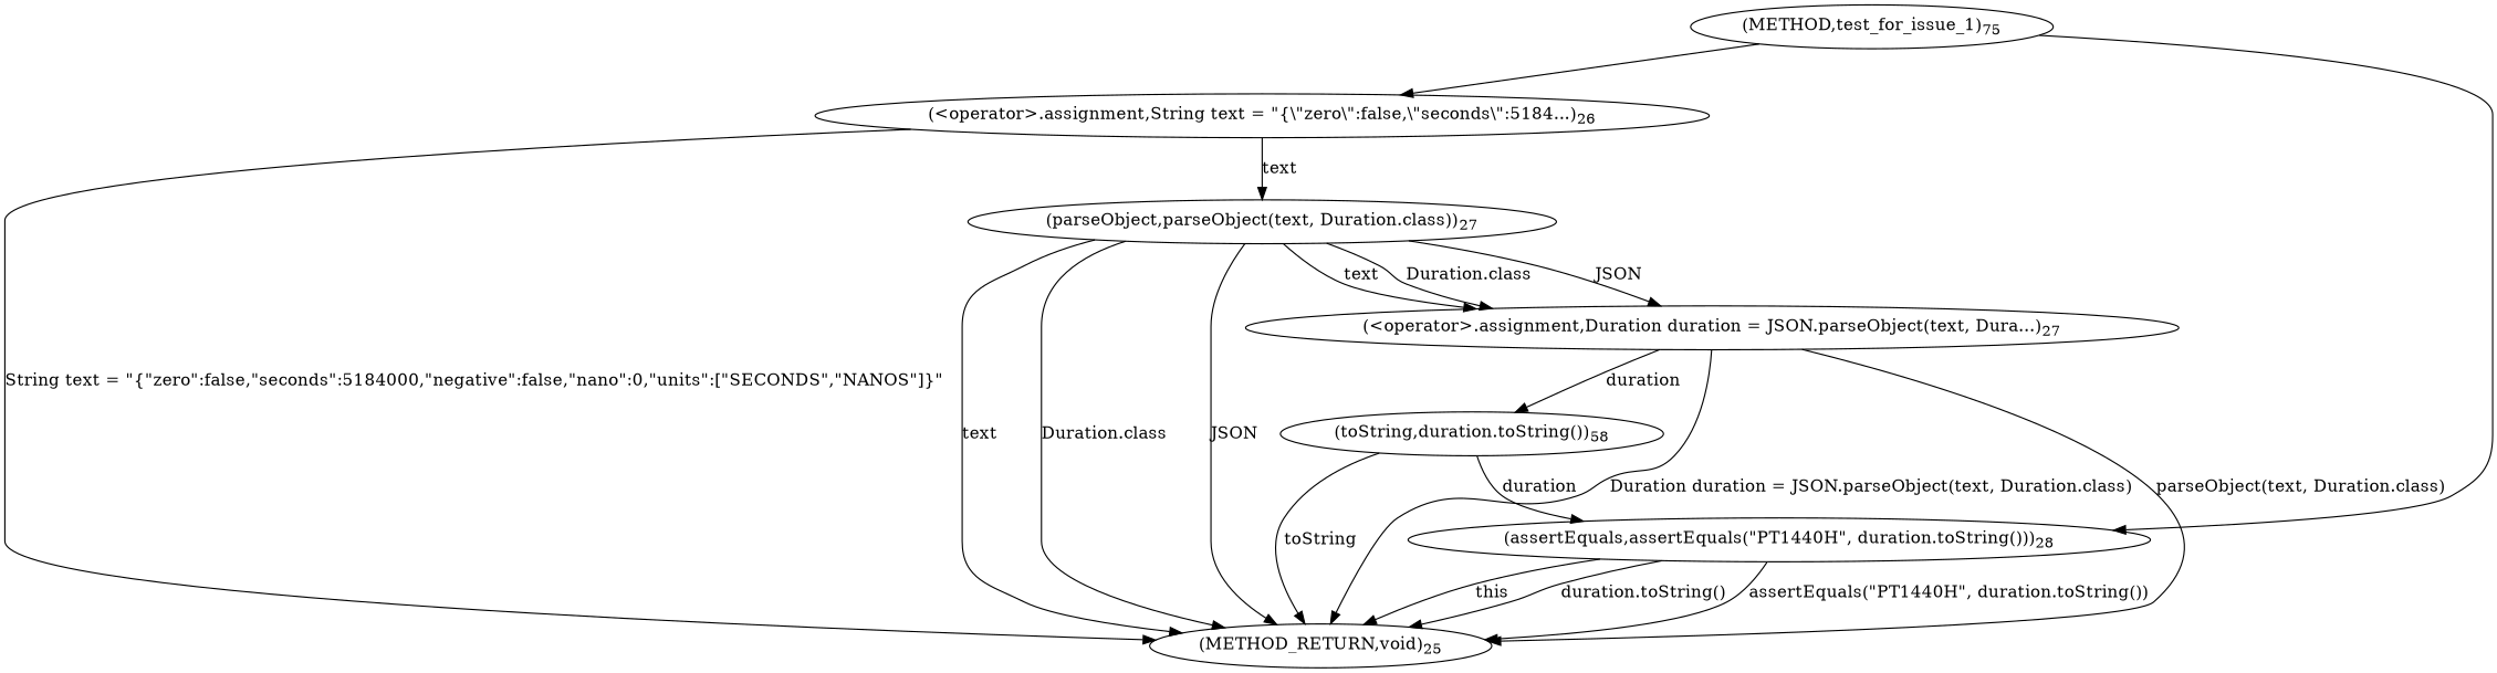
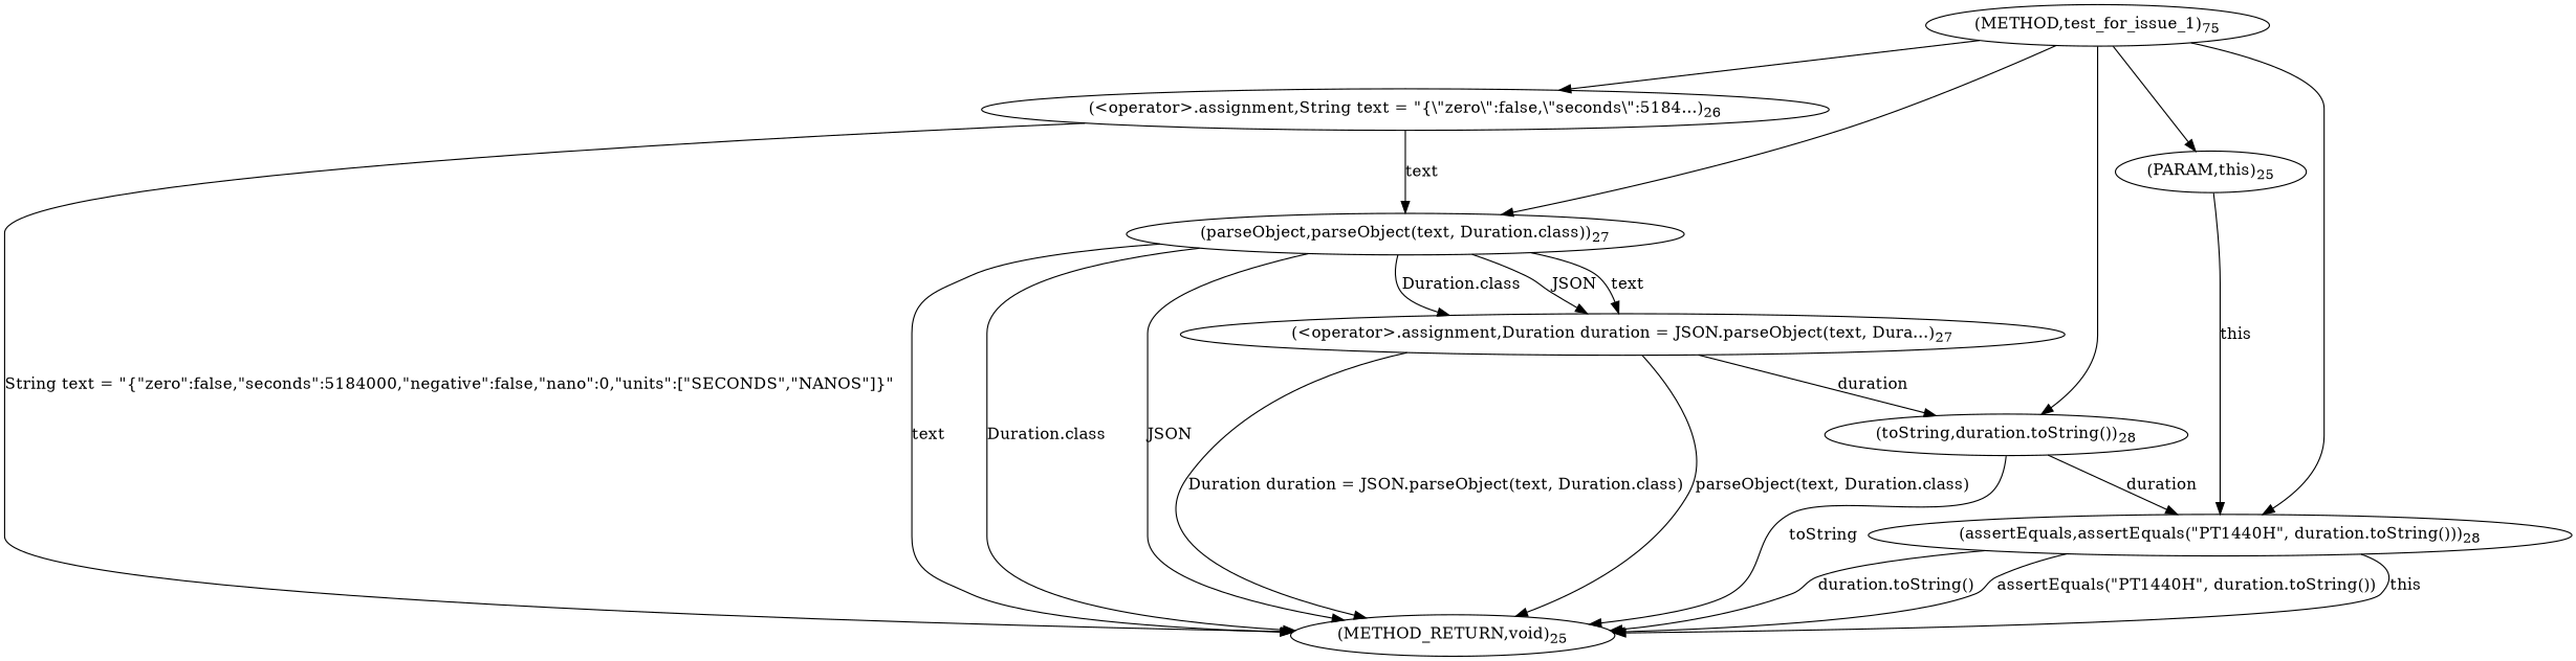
  digraph {
    n1 [label=<(METHOD,test_for_issue_1)<SUB>75</SUB>>]
+   n2 [label=<(PARAM,this)<SUB>25</SUB>>]
    n3 [label=<(&lt;operator&gt;.assignment,String text = &quot;{\&quot;zero\&quot;:false,\&quot;seconds\&quot;:5184...)<SUB>26</SUB>>]
    n4 [label=<(assertEquals,assertEquals(&quot;PT1440H&quot;, duration.toString()))<SUB>28</SUB>>]
    n5 [label=<(parseObject,parseObject(text, Duration.class))<SUB>27</SUB>>]
-   n6 [label=<(toString,duration.toString())<SUB>58</SUB>>]
+   n6 [label=<(toString,duration.toString())<SUB>28</SUB>>]
    n7 [label=<(METHOD_RETURN,void)<SUB>25</SUB>>]
    n8 [label=<(&lt;operator&gt;.assignment,Duration duration = JSON.parseObject(text, Dura...)<SUB>27</SUB>>]
+   n1 -> n2
    n1 -> n3
    n1 -> n4
+   n1 -> n5
+   n1 -> n6
+   n2 -> n4 [label=this]
    n3 -> n5 [label=text]
    n3 -> n7 [label="String text = &quot;{\&quot;zero\&quot;:false,\&quot;seconds\&quot;:5184000,\&quot;negative\&quot;:false,\&quot;nano\&quot;:0,\&quot;units\&quot;:[\&quot;SECONDS\&quot;,\&quot;NANOS\&quot;]}&quot;"]
    n4 -> n7 [label=this]
    n4 -> n7 [label="duration.toString()"]
    n4 -> n7 [label="assertEquals(&quot;PT1440H&quot;, duration.toString())"]
    n5 -> n7 [label=text]
    n5 -> n7 [label="Duration.class"]
    n5 -> n7 [label=JSON]
    n5 -> n8 [label=JSON]
    n5 -> n8 [label=text]
    n5 -> n8 [label="Duration.class"]
    n6 -> n4 [label=duration]
    n6 -> n7 [label=toString]
    n8 -> n6 [label=duration]
    n8 -> n7 [label="parseObject(text, Duration.class)"]
    n8 -> n7 [label="Duration duration = JSON.parseObject(text, Duration.class)"]
  }
